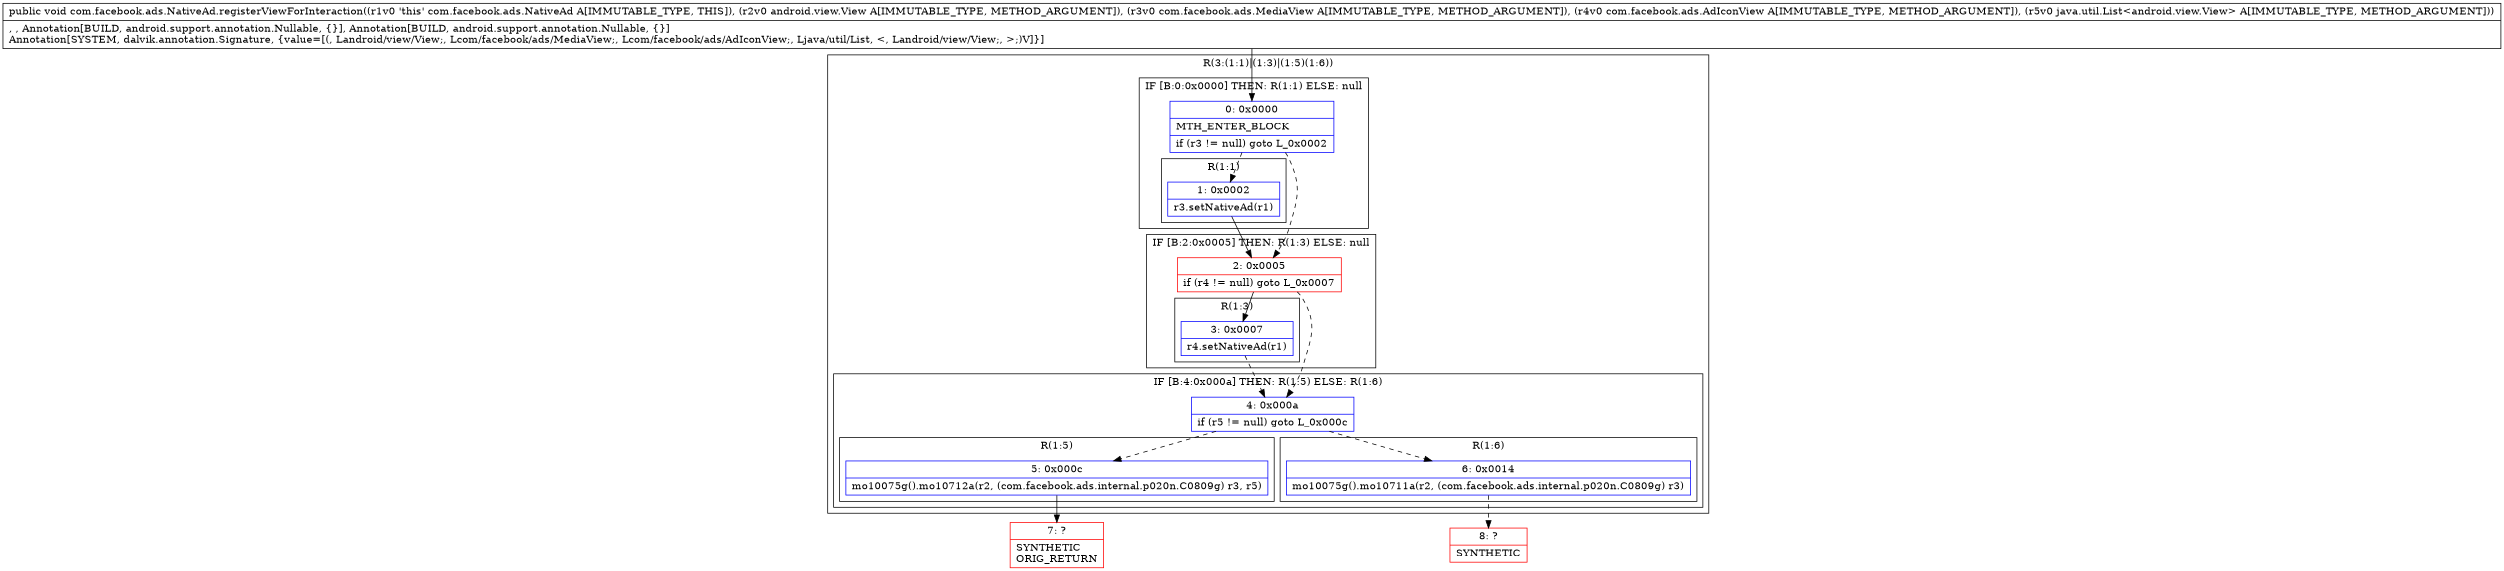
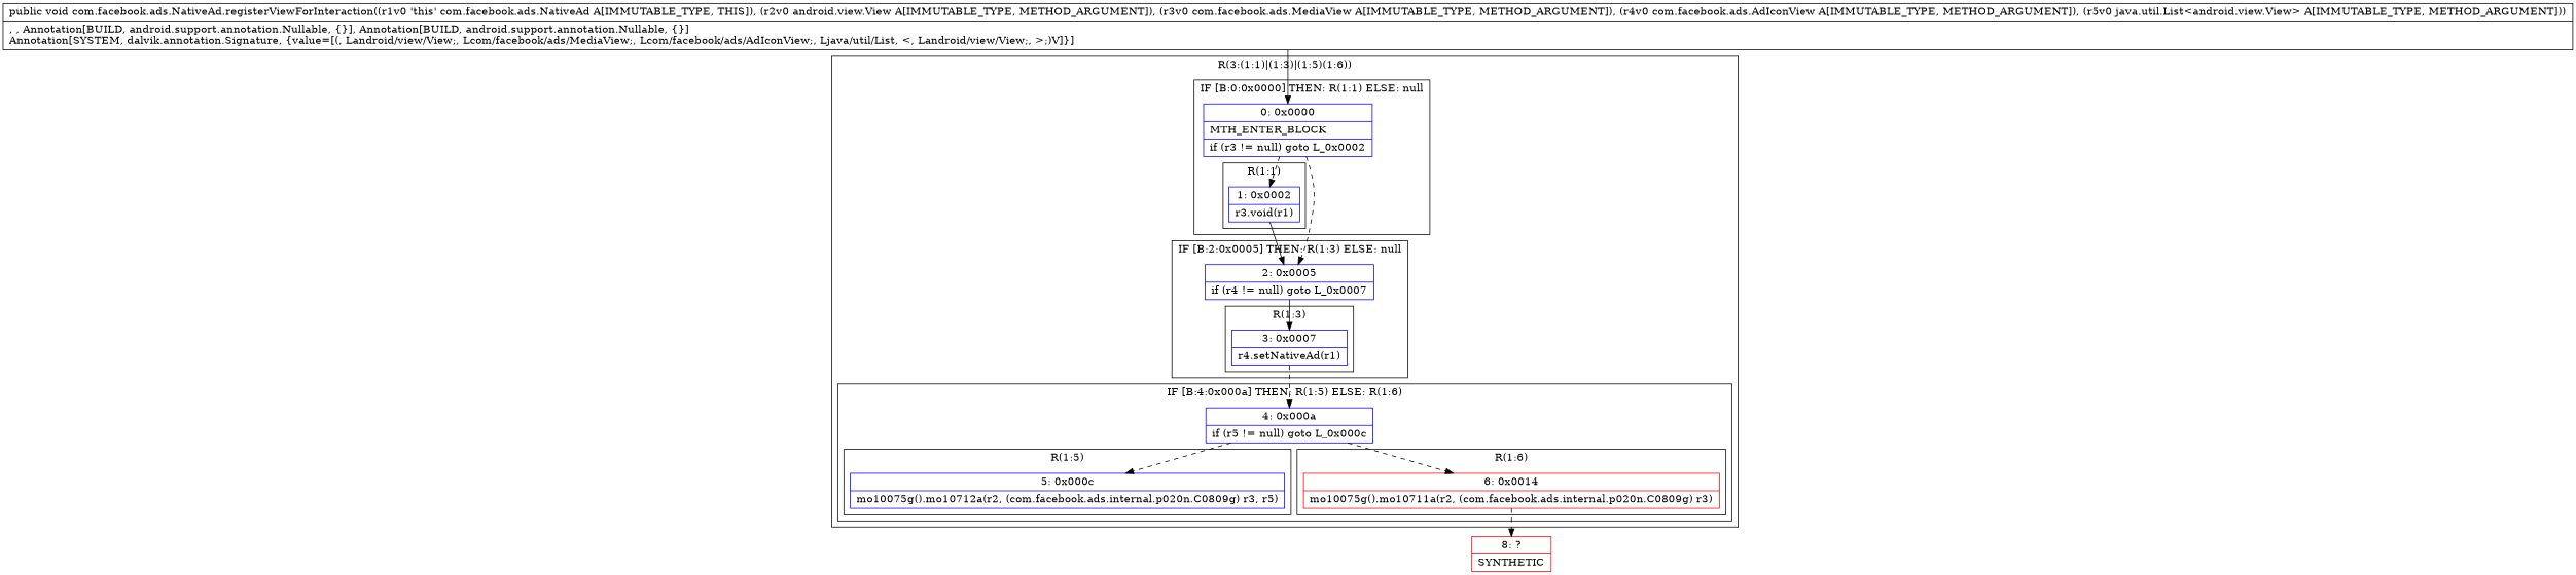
  digraph {
    node [color=blue shape=record]
    edge [style=dashed]
-   n1 [label="{1\:\ 0x0002|r3.setNativeAd(r1)\l}"]
+   n1 [label="{1\:\ 0x0002|r3.void(r1)\l}"]
    n2 [label="{0\:\ 0x0000|MTH_ENTER_BLOCK\l|if (r3 != null) goto L_0x0002\l}"]
    n3 [label="{3\:\ 0x0007|r4.setNativeAd(r1)\l}"]
-   n4 [color=red label="{2\:\ 0x0005|if (r4 != null) goto L_0x0007\l}"]
+   n4 [label="{2\:\ 0x0005|if (r4 != null) goto L_0x0007\l}"]
    n5 [label="{5\:\ 0x000c|mo10075g().mo10712a(r2, (com.facebook.ads.internal.p020n.C0809g) r3, r5)\l}"]
-   n6 [label="{6\:\ 0x0014|mo10075g().mo10711a(r2, (com.facebook.ads.internal.p020n.C0809g) r3)\l}"]
+   n6 [color=red label="{6\:\ 0x0014|mo10075g().mo10711a(r2, (com.facebook.ads.internal.p020n.C0809g) r3)\l}"]
    n7 [label="{4\:\ 0x000a|if (r5 != null) goto L_0x000c\l}"]
-   n8 [color=red label="{7\:\ ?|SYNTHETIC\lORIG_RETURN\l}"]
    n9 [color=red label="{8\:\ ?|SYNTHETIC\l}"]
    n10 [label="{public void com.facebook.ads.NativeAd.registerViewForInteraction((r1v0 'this' com.facebook.ads.NativeAd A[IMMUTABLE_TYPE, THIS]), (r2v0 android.view.View A[IMMUTABLE_TYPE, METHOD_ARGUMENT]), (r3v0 com.facebook.ads.MediaView A[IMMUTABLE_TYPE, METHOD_ARGUMENT]), (r4v0 com.facebook.ads.AdIconView A[IMMUTABLE_TYPE, METHOD_ARGUMENT]), (r5v0 java.util.List\<android.view.View\> A[IMMUTABLE_TYPE, METHOD_ARGUMENT]))  | , , Annotation[BUILD, android.support.annotation.Nullable, \{\}], Annotation[BUILD, android.support.annotation.Nullable, \{\}]\lAnnotation[SYSTEM, dalvik.annotation.Signature, \{value=[(, Landroid\/view\/View;, Lcom\/facebook\/ads\/MediaView;, Lcom\/facebook\/ads\/AdIconView;, Ljava\/util\/List, \<, Landroid\/view\/View;, \>;)V]\}]\l}" color=""]
    subgraph cluster_1 {
      label="R(3:(1:1)|(1:3)|(1:5)(1:6))"
      subgraph cluster_2 {
        label="IF [B:0:0x0000] THEN: R(1:1) ELSE: null"
        n2
        subgraph cluster_3 {
          label="R(1:1)"
          n1
        }
      }
      subgraph cluster_4 {
        label="IF [B:2:0x0005] THEN: R(1:3) ELSE: null"
        n4
        subgraph cluster_5 {
          label="R(1:3)"
          n3
        }
      }
      subgraph cluster_6 {
        label="IF [B:4:0x000a] THEN: R(1:5) ELSE: R(1:6)"
        n7
        subgraph cluster_7 {
          label="R(1:5)"
          n5
        }
        subgraph cluster_8 {
          label="R(1:6)"
          n6
        }
      }
    }
    n1 -> n4 [style=""]
    n2 -> n1
    n2 -> n4
    n3 -> n7
    n4 -> n3 [style=""]
-   n4 -> n7
-   n5 -> n8 [style=""]
    n6 -> n9
    n7 -> n5
    n7 -> n6
    n10 -> n2 [style=""]
  }
